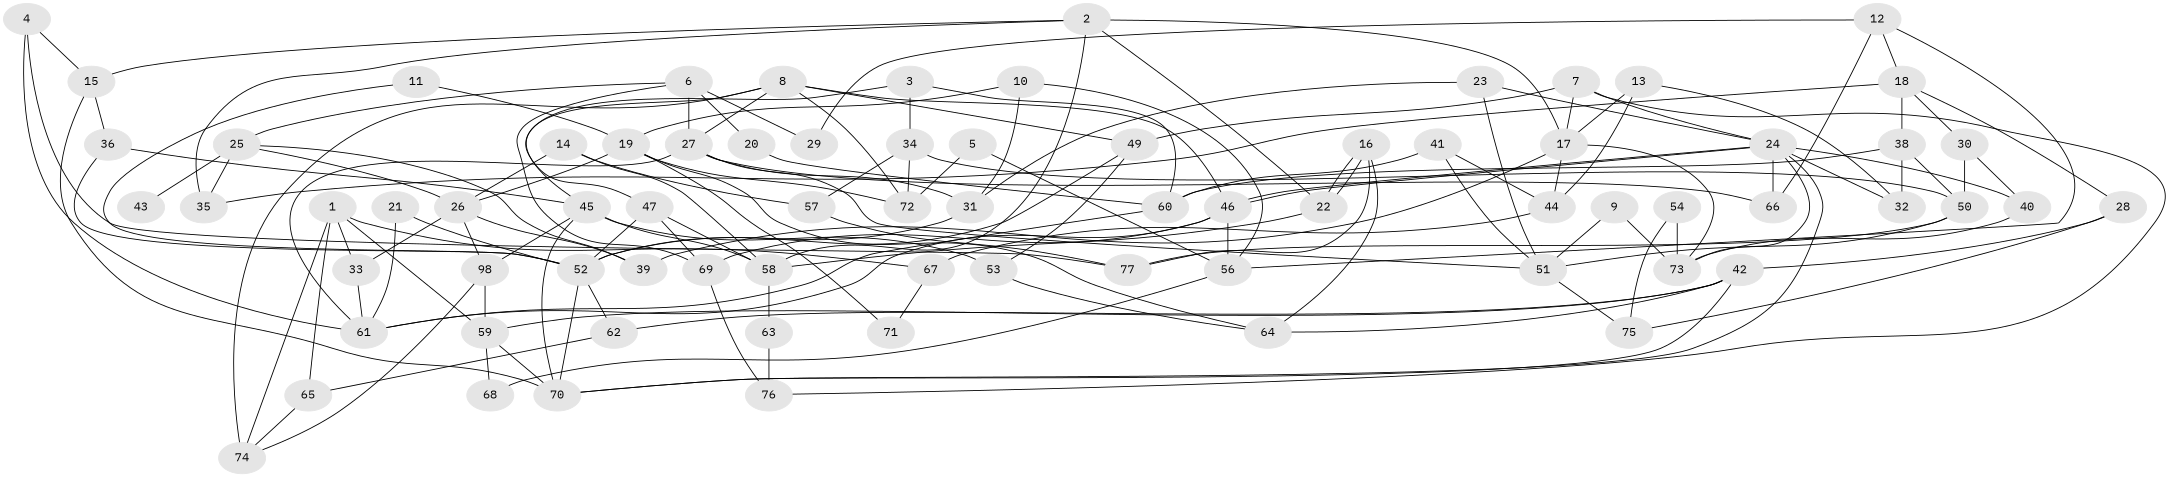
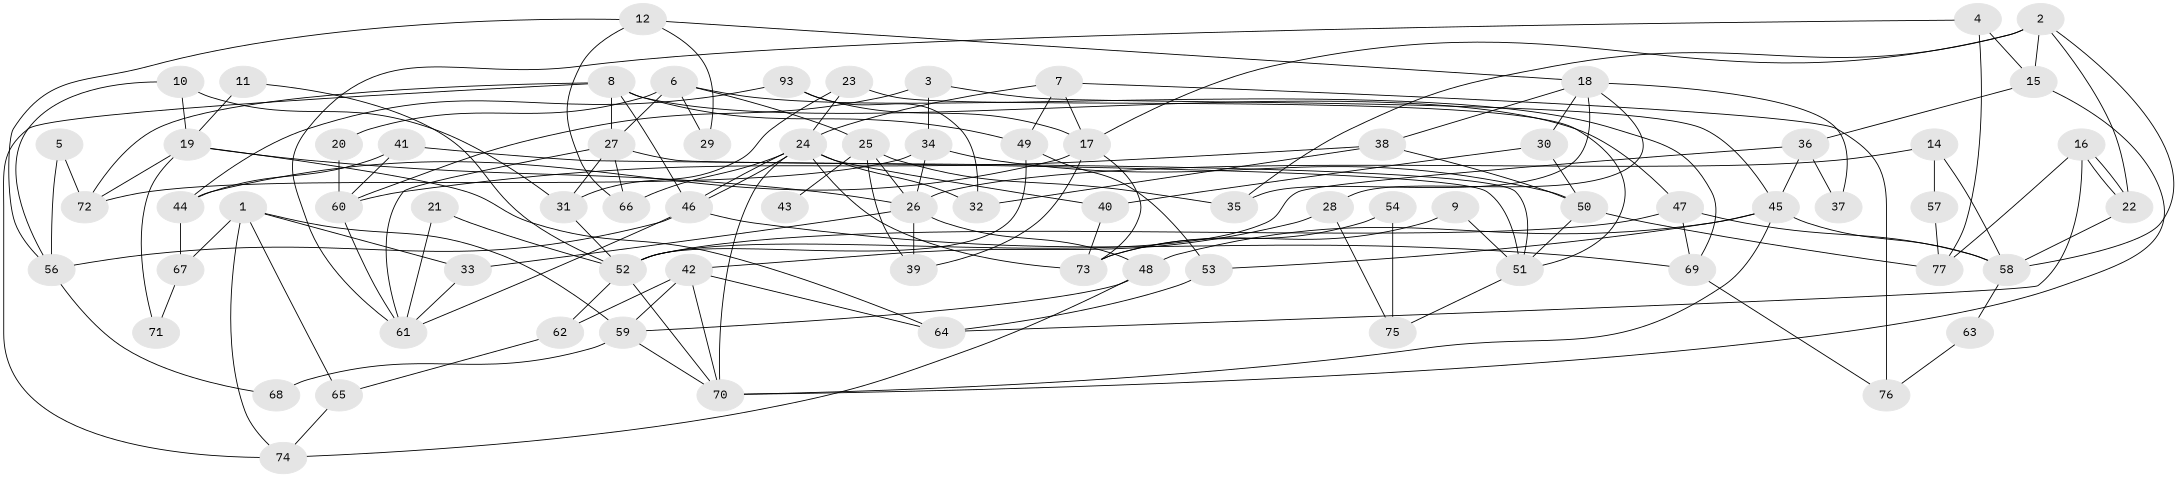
  graph {
    fontname="IBM Plex Mono"
    node [color=gray90 fontname="IBM Plex Mono" style=filled]
    edge [fontname="IBM Plex Mono"]
    1
    33
    59
    65
    67
    74
    61
    70
    68
    71
    2
    15
    17
    22
    35
    58
    36
    73
    44
    39
    63
    3
    34
    45
    60
    72
    57
    50
-   48 [label=98]
+   48
    53
    4
    77
    5
    56
    6
    20
    25
    27
    29
    69
    43
    26
    51
    31
    66
    76
    7
    24
    49
    46
    32
    40
    52
    8
    47
    9
    75
    10
    19
    64
    11
    62
    12
    18
    28
    30
+   37
    38
-   13
+   13 [label=93]
    14
    16
    42
    21
    23
    41
    54
    1 -- 33
    1 -- 59
    1 -- 65
    1 -- 67
    1 -- 74
    33 -- 61
    59 -- 70
    59 -- 68
    65 -- 74
    67 -- 71
    2 -- 15
    2 -- 17
    2 -- 22
    2 -- 35
    2 -- 58
    15 -- 70
    15 -- 36
    17 -- 73
    17 -- 44
    17 -- 39
    22 -- 58
    58 -- 63
    36 -- 45
    36 -- 52
+   36 -- 37
    44 -- 67
    63 -- 76
    3 -- 34
    3 -- 45
    3 -- 60
    34 -- 72
-   34 -- 57
+   34 -- 26
    34 -- 50
    45 -- 70
    45 -- 58
    45 -- 48
    45 -- 53
    60 -- 61
    57 -- 77
    50 -- 77
    50 -- 51
    48 -- 59
    48 -- 74
    53 -- 64
    4 -- 61
    4 -- 15
    4 -- 77
    5 -- 72
    5 -- 56
    56 -- 68
    6 -- 20
    6 -- 25
    6 -- 27
    6 -- 29
    6 -- 69
    20 -- 60
    25 -- 35
    25 -- 39
    25 -- 43
    25 -- 26
    27 -- 61
    27 -- 51
    27 -- 31
    27 -- 66
    69 -- 76
    26 -- 33
    26 -- 39
    26 -- 48
    51 -- 75
    31 -- 52
    7 -- 17
    7 -- 76
    7 -- 24
    7 -- 49
    24 -- 70
    24 -- 73
    24 -- 66
    24 -- 46
    24 -- 46
    24 -- 32
    24 -- 40
    49 -- 53
    49 -- 52
    46 -- 61
    46 -- 56
    46 -- 69
    40 -- 73
    52 -- 70
    52 -- 62
    8 -- 74
    8 -- 72
    8 -- 27
    8 -- 49
    8 -- 46
    8 -- 47
    47 -- 58
    47 -- 69
    47 -- 52
    9 -- 73
    9 -- 51
    10 -- 56
    10 -- 31
    10 -- 19
    19 -- 71
    19 -- 72
    19 -- 26
    19 -- 64
    11 -- 52
    11 -- 19
    62 -- 65
    12 -- 56
    12 -- 29
    12 -- 66
    12 -- 18
    18 -- 35
    18 -- 28
    18 -- 30
+   18 -- 37
    18 -- 38
    28 -- 75
    28 -- 42
    30 -- 50
    30 -- 40
    38 -- 60
    38 -- 50
    38 -- 32
    13 -- 17
    13 -- 44
    13 -- 32
    14 -- 58
    14 -- 57
    14 -- 26
    16 -- 22
    16 -- 22
    16 -- 77
    16 -- 64
    42 -- 59
    42 -- 70
    42 -- 64
    42 -- 62
    21 -- 61
    21 -- 52
    23 -- 51
    23 -- 31
    23 -- 24
    41 -- 44
    41 -- 60
    41 -- 51
    54 -- 73
    54 -- 75
  }
